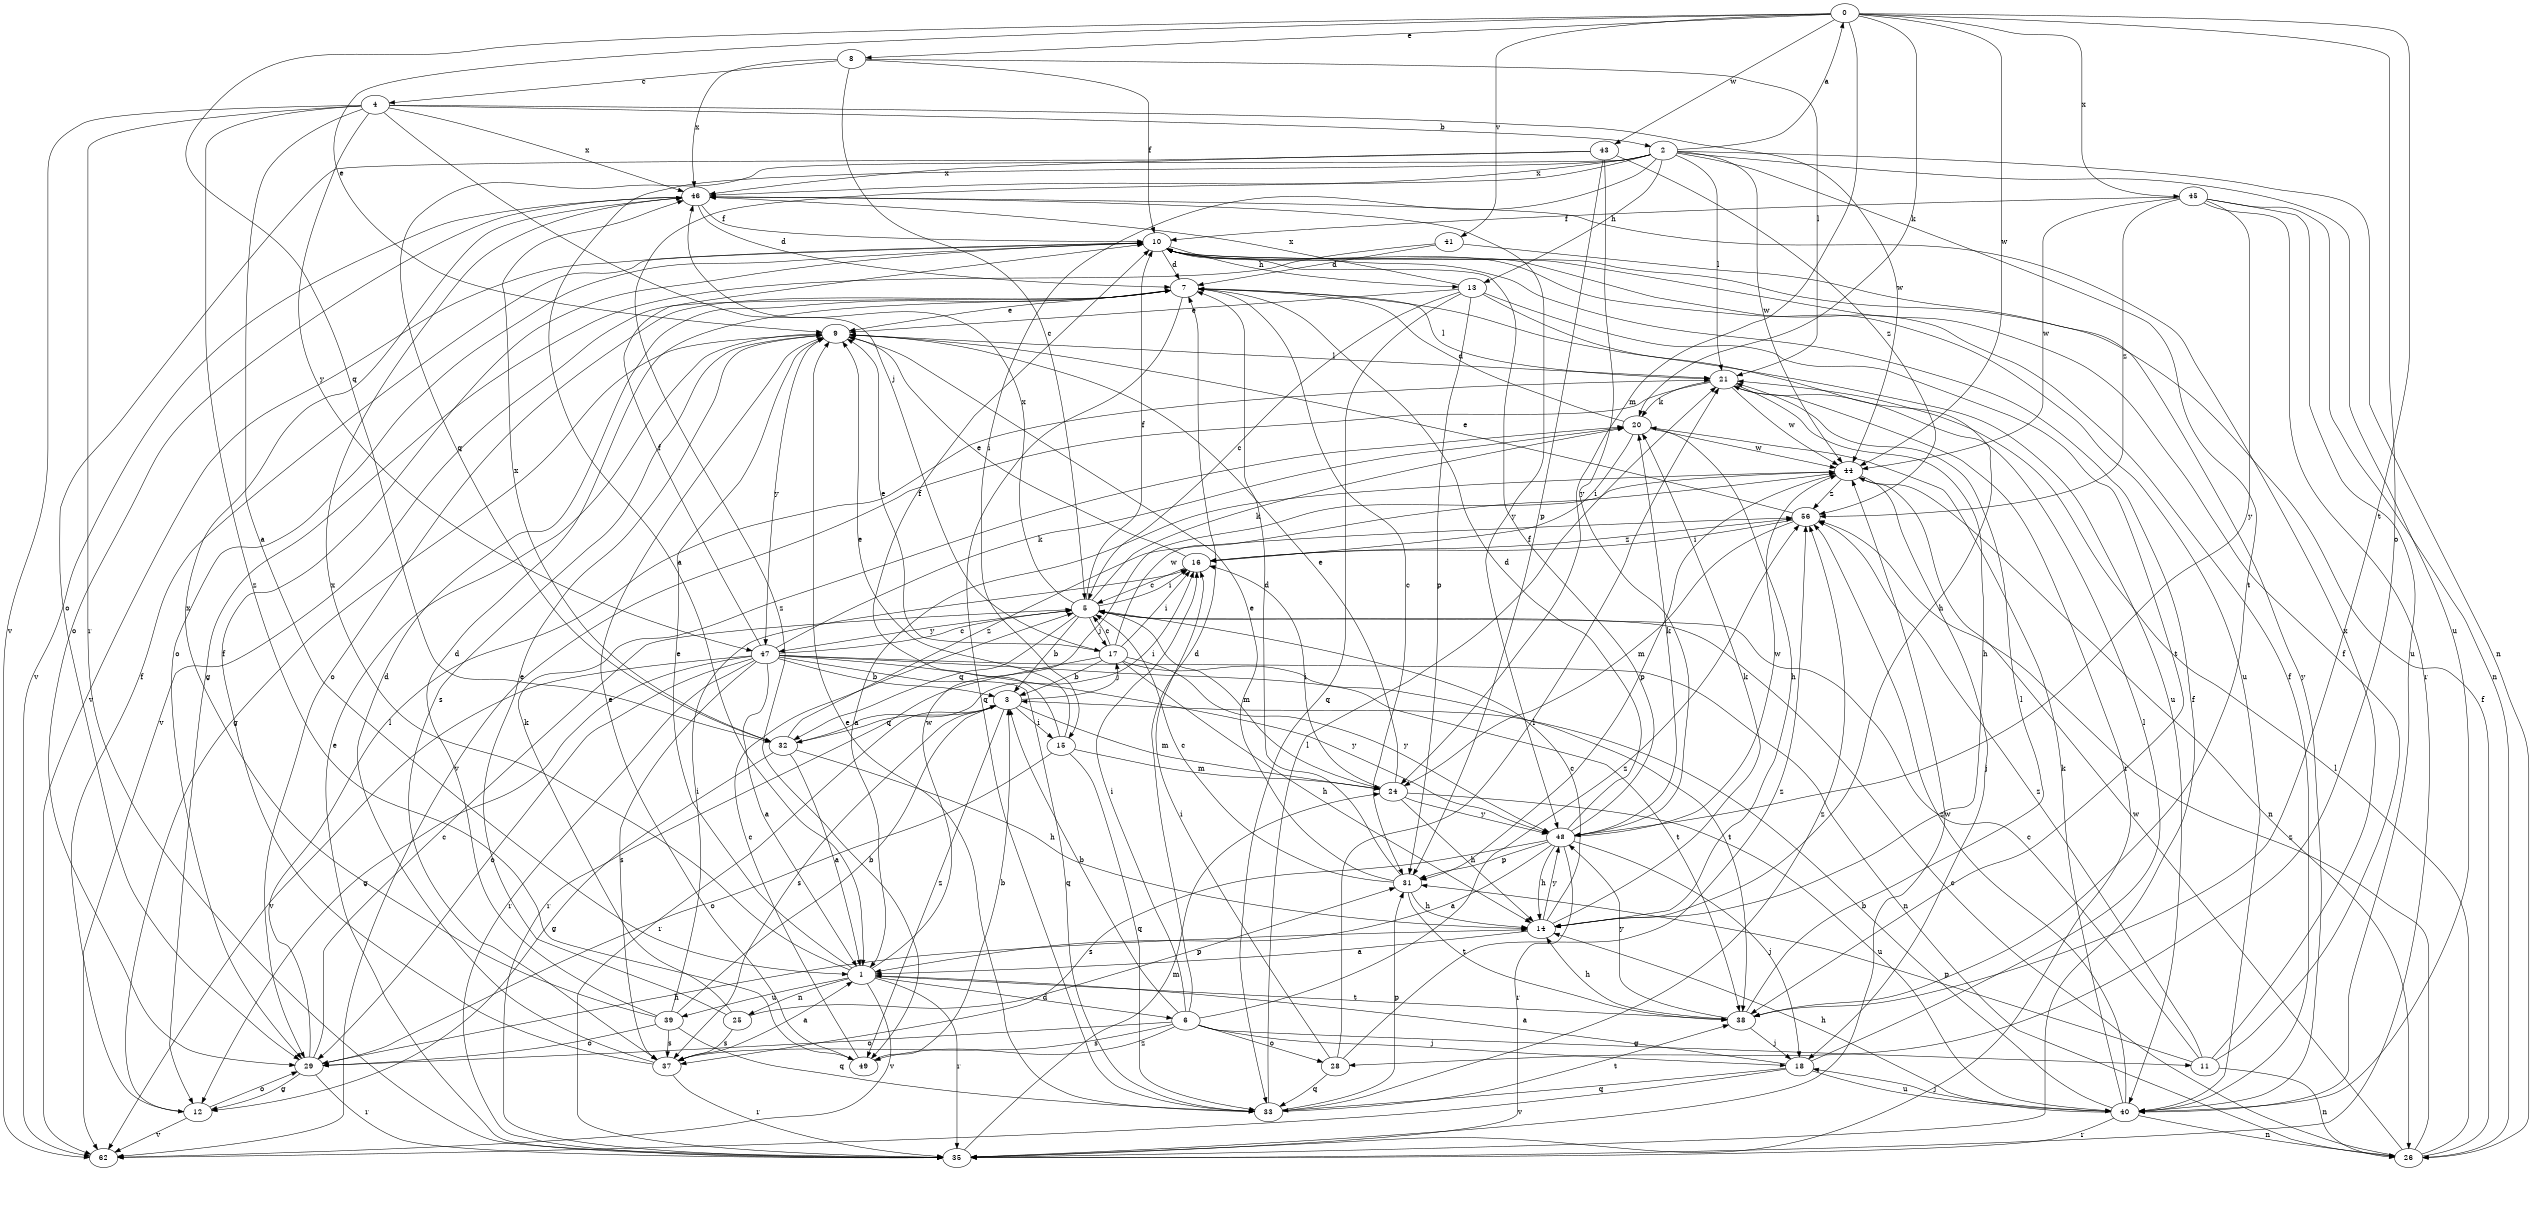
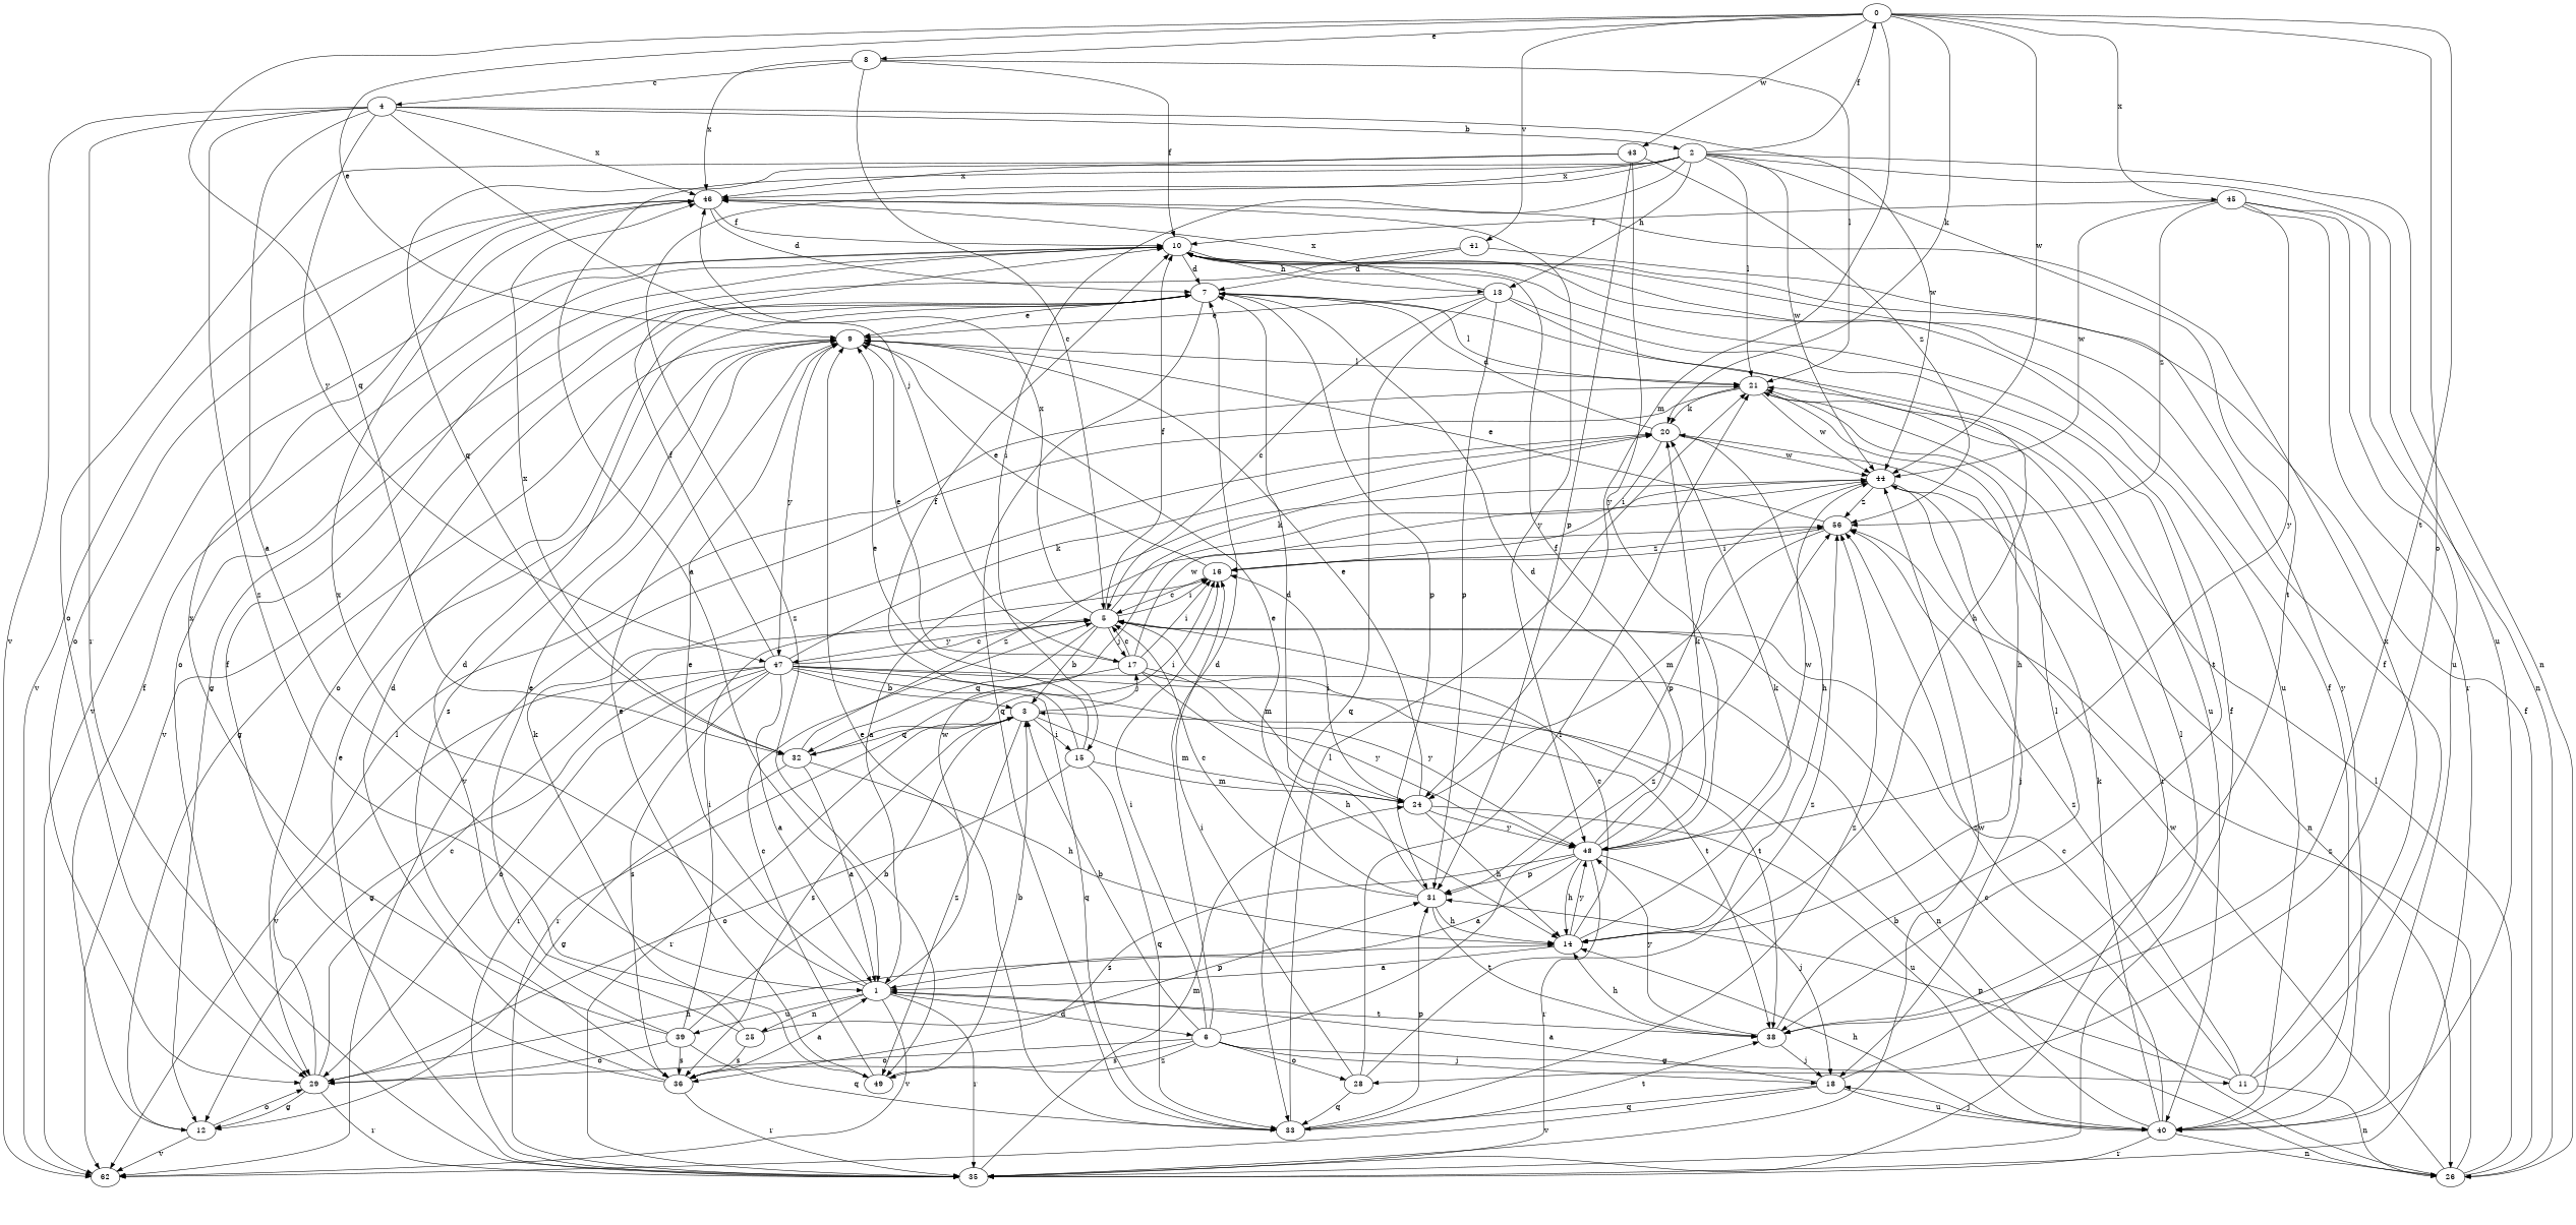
  strict digraph {
    0
    8
    9
    20
    24
    28
    32
    38
    41
    43
    44
    45
    46
    21
    4
    5
    10
-   36 [label=37]
+   36
    47
    12
    16
    7
    14
    40
    48
    n26 [label=56]
    33
    1
    18
    29
    31
    26
    35
    6
    25
    39
    n37 [label=62]
    49
    3
    11
    2
    13
    15
    17
    0 -> 8 [label=e]
    0 -> 9 [label=e]
    0 -> 20 [label=k]
    0 -> 24 [label=m]
    0 -> 28 [label=o]
    0 -> 32 [label=q]
    0 -> 38 [label=t]
    0 -> 41 [label=v]
    0 -> 43 [label=w]
    0 -> 44 [label=w]
    0 -> 45 [label=x]
    8 -> 46 [label=x]
    8 -> 21 [label=l]
    8 -> 4 [label=c]
    8 -> 5 [label=c]
    8 -> 10 [label=f]
    9 -> 21 [label=l]
    9 -> 36 [label=s]
    9 -> 47 [label=y]
    9 -> 12 [label=g]
    20 -> 44 [label=w]
    20 -> 16 [label=i]
    20 -> 7 [label=d]
    20 -> 14 [label=h]
    24 -> 9 [label=e]
    24 -> 16 [label=i]
    24 -> 14 [label=h]
    24 -> 40 [label=u]
    24 -> 48 [label=y]
    28 -> 21 [label=l]
    28 -> 16 [label=i]
    28 -> n26 [label=z]
    28 -> 33 [label=q]
    32 -> 46 [label=x]
    32 -> 12 [label=g]
    32 -> 16 [label=i]
    32 -> 14 [label=h]
    32 -> n26 [label=z]
    32 -> 1 [label=a]
    38 -> 21 [label=l]
    38 -> 14 [label=h]
    38 -> 48 [label=y]
    38 -> 18 [label=j]
    41 -> 12 [label=g]
    41 -> 7 [label=d]
    41 -> 40 [label=y]
    43 -> 46 [label=x]
    43 -> 48 [label=y]
    43 -> n26 [label=z]
    43 -> 29 [label=o]
    43 -> 31 [label=p]
    44 -> n26 [label=z]
    44 -> 1 [label=a]
    44 -> 18 [label=j]
    44 -> 31 [label=p]
    44 -> 26 [label=n]
    45 -> 44 [label=w]
    45 -> 10 [label=f]
    45 -> 40 [label=u]
    45 -> 48 [label=y]
    45 -> n26 [label=z]
    45 -> 26 [label=n]
    45 -> 35 [label=r]
    46 -> 10 [label=f]
    46 -> 7 [label=d]
    46 -> 48 [label=y]
    46 -> 29 [label=o]
    46 -> n37 [label=v]
    21 -> 20 [label=k]
    21 -> 44 [label=w]
    21 -> 14 [label=h]
    21 -> 35 [label=r]
    21 -> n37 [label=v]
    4 -> 44 [label=w]
    4 -> 46 [label=x]
    4 -> 47 [label=y]
    4 -> 1 [label=a]
    4 -> 35 [label=r]
    4 -> n37 [label=v]
    4 -> 49 [label=z]
    4 -> 2 [label=b]
    4 -> 17 [label=j]
    5 -> 20 [label=k]
    5 -> 24 [label=m]
    5 -> 32 [label=q]
    5 -> 46 [label=x]
    5 -> 10 [label=f]
    5 -> 47 [label=y]
    5 -> 16 [label=i]
    5 -> 3 [label=b]
    5 -> 17 [label=j]
    10 -> 7 [label=d]
    10 -> 40 [label=u]
    10 -> 29 [label=o]
    10 -> n37 [label=v]
    10 -> 13 [label=h]
    36 -> 10 [label=f]
    36 -> 7 [label=d]
    36 -> 1 [label=a]
    36 -> 35 [label=r]
    47 -> 20 [label=k]
    47 -> 38 [label=t]
    47 -> 5 [label=c]
    47 -> 10 [label=f]
    47 -> 36 [label=s]
    47 -> 12 [label=g]
    47 -> 48 [label=y]
    47 -> 33 [label=q]
    47 -> 1 [label=a]
    47 -> 29 [label=o]
    47 -> 26 [label=n]
    47 -> 35 [label=r]
    47 -> n37 [label=v]
    47 -> 3 [label=b]
    12 -> 10 [label=f]
    12 -> 29 [label=o]
    12 -> n37 [label=v]
    16 -> 9 [label=e]
    16 -> 5 [label=c]
    16 -> n26 [label=z]
    7 -> 9 [label=e]
    7 -> 21 [label=l]
    7 -> 40 [label=u]
    7 -> 33 [label=q]
    7 -> 29 [label=o]
-   7 -> 31 [label=c]
+   7 -> 31 [label=p]
    7 -> n37 [label=v]
    14 -> 20 [label=k]
    14 -> 5 [label=c]
    14 -> 48 [label=y]
    14 -> 1 [label=a]
    40 -> 20 [label=k]
    40 -> 10 [label=f]
    40 -> 14 [label=h]
    40 -> n26 [label=z]
    40 -> 18 [label=j]
    40 -> 26 [label=n]
    40 -> 35 [label=r]
    40 -> 3 [label=b]
    48 -> 20 [label=k]
    48 -> 44 [label=w]
    48 -> 10 [label=f]
    48 -> 36 [label=s]
    48 -> 7 [label=d]
    48 -> 14 [label=h]
    48 -> 1 [label=a]
    48 -> 18 [label=j]
    48 -> 31 [label=p]
    48 -> 35 [label=r]
    n26 -> 9 [label=e]
    n26 -> 24 [label=m]
    n26 -> 16 [label=i]
    33 -> 9 [label=e]
    33 -> 38 [label=t]
    33 -> 21 [label=l]
    33 -> n26 [label=z]
    33 -> 31 [label=p]
    1 -> 9 [label=e]
    1 -> 38 [label=t]
    1 -> 44 [label=w]
    1 -> 46 [label=x]
    1 -> 35 [label=r]
    1 -> 6 [label=d]
    1 -> 25 [label=n]
    1 -> 39 [label=u]
    1 -> n37 [label=v]
    18 -> 21 [label=l]
    18 -> 40 [label=u]
    18 -> 33 [label=q]
    18 -> 1 [label=a]
    18 -> n37 [label=v]
    29 -> 21 [label=l]
    29 -> 5 [label=c]
    29 -> 12 [label=g]
    29 -> 14 [label=h]
    29 -> 35 [label=r]
    31 -> 9 [label=e]
    31 -> 38 [label=t]
    31 -> 5 [label=c]
    31 -> 7 [label=d]
    31 -> 14 [label=h]
    26 -> 44 [label=w]
    26 -> 21 [label=l]
    26 -> 5 [label=c]
    26 -> 10 [label=f]
    26 -> n26 [label=z]
    35 -> 9 [label=e]
    35 -> 24 [label=m]
    35 -> 44 [label=w]
    35 -> 10 [label=f]
    6 -> 28 [label=o]
    6 -> 36 [label=s]
    6 -> 16 [label=i]
    6 -> 7 [label=d]
    6 -> n26 [label=z]
    6 -> 18 [label=j]
    6 -> 29 [label=o]
    6 -> 49 [label=z]
    6 -> 3 [label=b]
    6 -> 11 [label=g]
    25 -> 9 [label=e]
    25 -> 20 [label=k]
    25 -> 36 [label=s]
    25 -> 31 [label=p]
    39 -> 46 [label=x]
    39 -> 36 [label=s]
    39 -> 16 [label=i]
    39 -> 7 [label=d]
    39 -> 33 [label=q]
    39 -> 29 [label=o]
    39 -> 3 [label=b]
    49 -> 9 [label=e]
    49 -> 5 [label=c]
    49 -> 3 [label=b]
    3 -> 24 [label=m]
    3 -> 32 [label=q]
    3 -> 36 [label=s]
    3 -> 35 [label=r]
    3 -> 49 [label=z]
    3 -> 15 [label=i]
    3 -> 17 [label=j]
    11 -> 46 [label=x]
    11 -> 5 [label=c]
    11 -> 10 [label=f]
    11 -> n26 [label=z]
    11 -> 31 [label=p]
    11 -> 26 [label=n]
-   2 -> 0 [label=a]
+   2 -> 0 [label=f]
    2 -> 32 [label=q]
    2 -> 38 [label=t]
    2 -> 44 [label=w]
    2 -> 46 [label=x]
    2 -> 21 [label=l]
    2 -> 40 [label=u]
    2 -> 1 [label=a]
    2 -> 26 [label=n]
    2 -> 49 [label=z]
    2 -> 13 [label=h]
    2 -> 15 [label=i]
    13 -> 9 [label=e]
    13 -> 38 [label=t]
    13 -> 46 [label=x]
    13 -> 5 [label=c]
    13 -> 14 [label=h]
    13 -> 33 [label=q]
    13 -> 31 [label=p]
    15 -> 9 [label=e]
    15 -> 24 [label=m]
    15 -> 10 [label=f]
    15 -> 33 [label=q]
    15 -> 29 [label=o]
    17 -> 9 [label=e]
    17 -> 38 [label=t]
    17 -> 44 [label=w]
    17 -> 5 [label=c]
    17 -> 16 [label=i]
    17 -> 14 [label=h]
    17 -> 48 [label=y]
    17 -> 35 [label=r]
-   17 -> 3 [label=b]
  }
